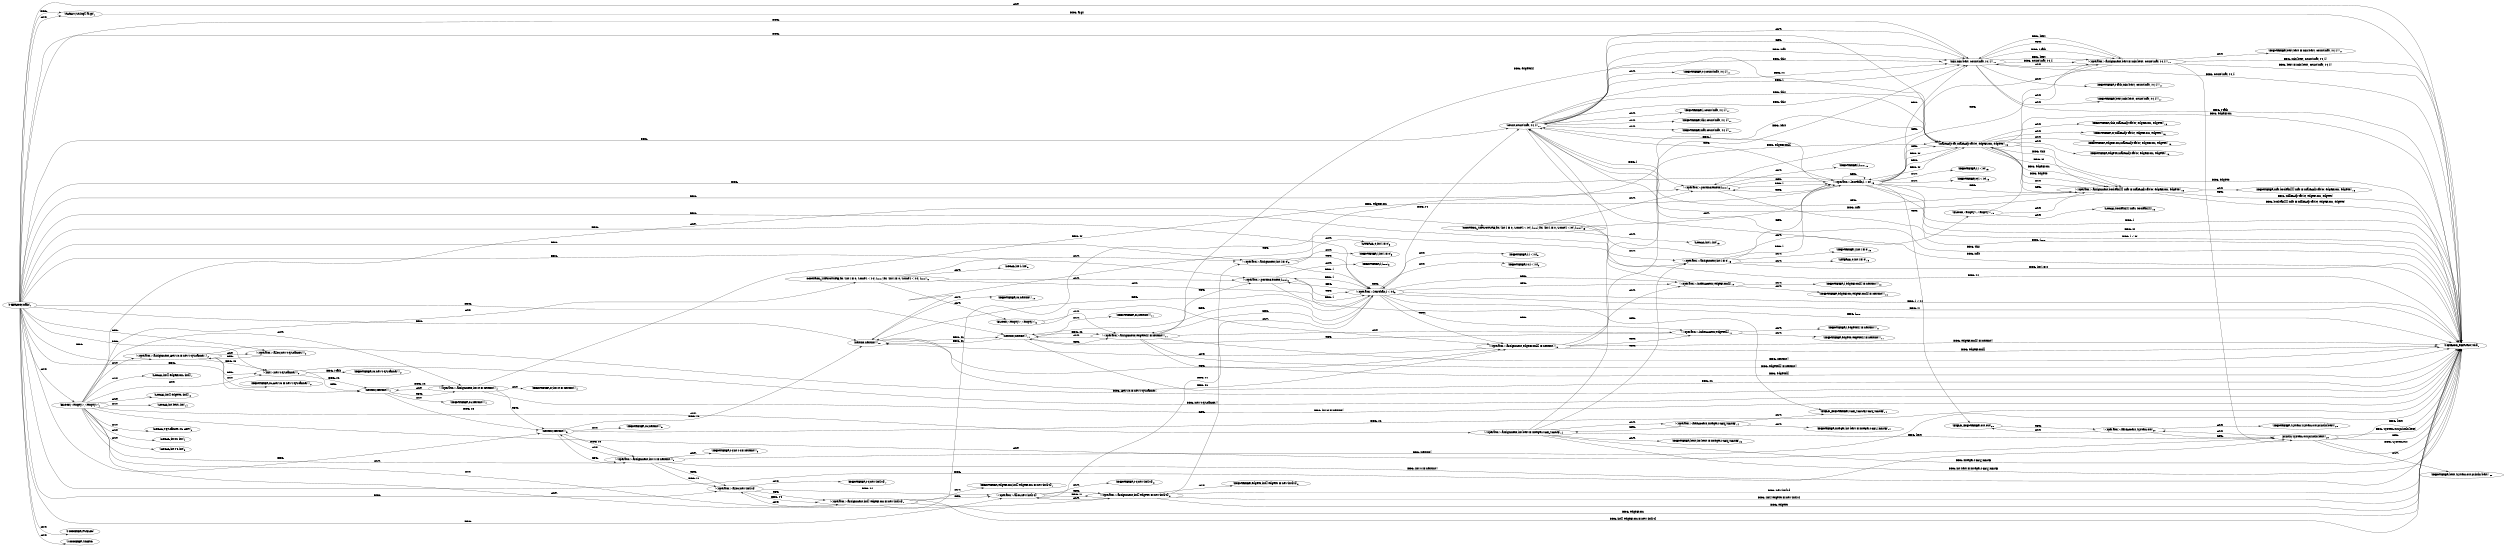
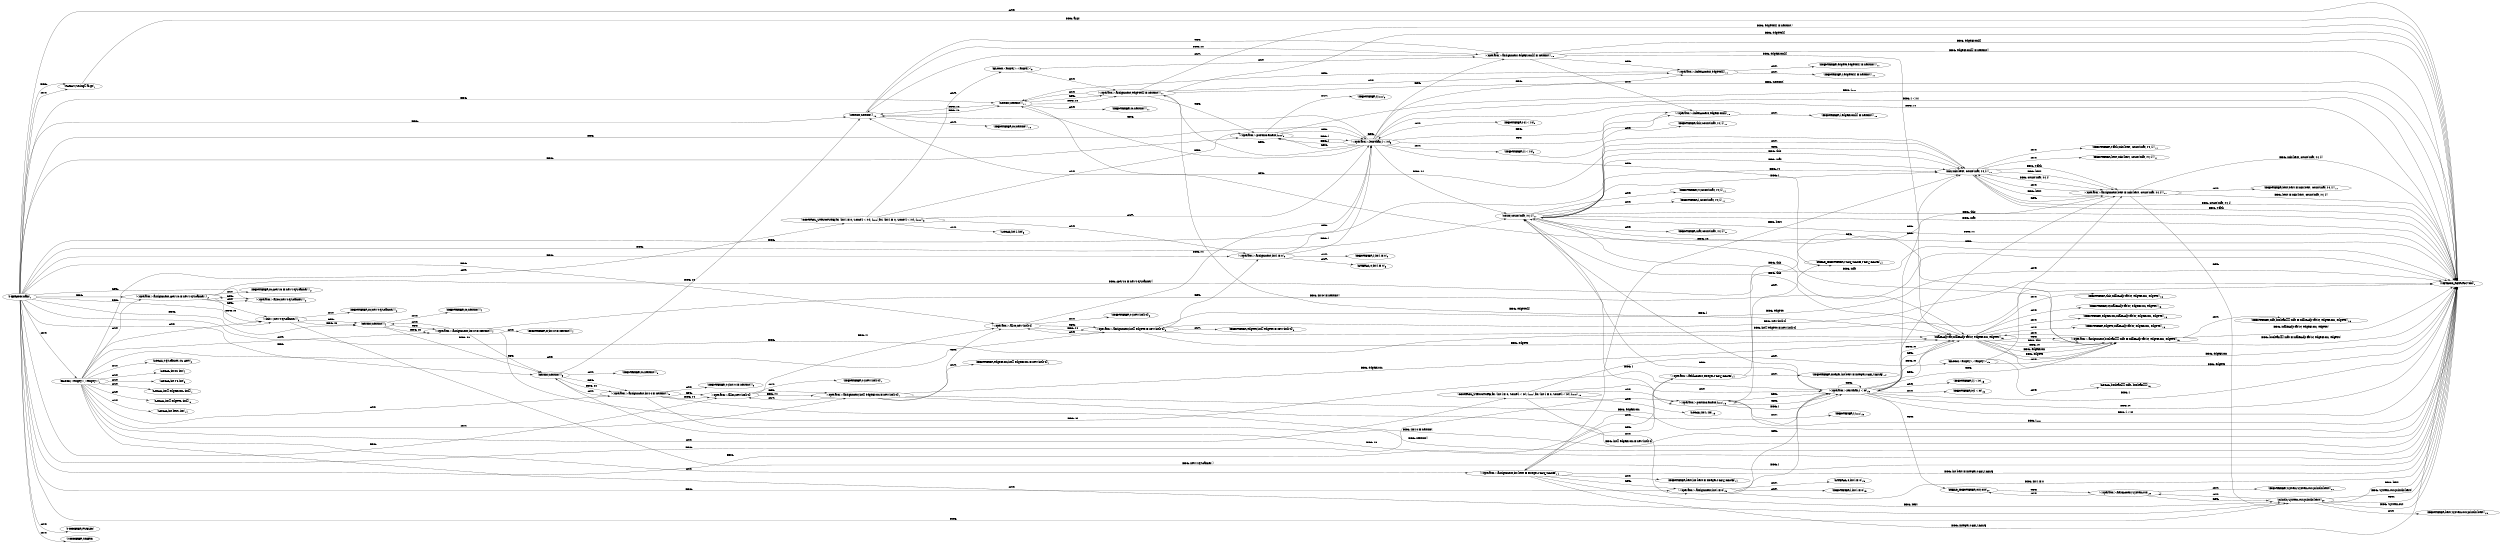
  digraph {
    rankdir=LR
    n1 [label=<(METHOD,main)<SUB>1</SUB>>]
    n2 [label=<(PARAM,String[] args)<SUB>1</SUB>>]
    n3 [label=<(BLOCK,&lt;empty&gt;,&lt;empty&gt;)<SUB>1</SUB>>]
    n4 [label=<(&lt;operator&gt;.assignment,ANY sc = new MyScanner())<SUB>2</SUB>>]
    n5 [label=<(&lt;operator&gt;.alloc,new MyScanner())<SUB>2</SUB>>]
    n6 [label=<(&lt;init&gt;,new MyScanner())<SUB>2</SUB>>]
    n7 [label=<(nextInt,nextInt())<SUB>4</SUB>>]
    n8 [label=<(nextInt,nextInt())<SUB>5</SUB>>]
    n9 [label=<(&lt;operator&gt;.alloc,new int[M])>]
    n10 [label=<(&lt;operator&gt;.alloc,new int[M])>]
    n11 [label=<(&lt;operator&gt;.assignment,int i = 0)<SUB>9</SUB>>]
    n12 [label=<(&lt;operator&gt;.lessThan,i &lt; M)<SUB>9</SUB>>]
    n13 [label=<(&lt;operator&gt;.postIncrement,i++)<SUB>9</SUB>>]
    n14 [label=<(nextInt,nextInt())<SUB>10</SUB>>]
    n15 [label=<(nextInt,nextInt())<SUB>11</SUB>>]
    n16 [label=<(&lt;operator&gt;.assignment,int i = 0)<SUB>15</SUB>>]
    n17 [label=<(&lt;operator&gt;.lessThan,i &lt; N)<SUB>15</SUB>>]
    n18 [label=<(&lt;operator&gt;.postIncrement,i++)<SUB>15</SUB>>]
    n19 [label=<(makeAdjMat,makeAdjMat(N, edgeFrom, edgeTo))<SUB>16</SUB>>]
    n20 [label=<(min,min(best, count(mat, M, i)))<SUB>17</SUB>>]
    n21 [label=<(count,count(mat, M, i))<SUB>17</SUB>>]
    n22 [label=<(println,System.out.println(best))<SUB>20</SUB>>]
    n23 [label=<(MODIFIER,PUBLIC)>]
    n24 [label=<(MODIFIER,STATIC)>]
    n25 [label=<(METHOD_RETURN,void)<SUB>1</SUB>>]
    n26 [label=<(LOCAL,MyScanner sc: ANY)<SUB>2</SUB>>]
    n27 [label=<(LOCAL,int N: int)<SUB>4</SUB>>]
    n28 [label=<(&lt;operator&gt;.assignment,int N = nextInt())<SUB>4</SUB>>]
    n29 [label=<(LOCAL,int M: int)<SUB>5</SUB>>]
    n30 [label=<(&lt;operator&gt;.assignment,int M = nextInt())<SUB>5</SUB>>]
    n31 [label=<(LOCAL,int[] edgeFrom: int[])<SUB>7</SUB>>]
    n32 [label=<(&lt;operator&gt;.assignment,int[] edgeFrom = new int[M])<SUB>7</SUB>>]
    n33 [label=<(LOCAL,int[] edgeTo: int[])<SUB>8</SUB>>]
    n34 [label=<(&lt;operator&gt;.assignment,int[] edgeTo = new int[M])<SUB>8</SUB>>]
    n35 [label=<(CONTROL_STRUCTURE,for (int i = 0; Some(i &lt; M); i++),for (int i = 0; Some(i &lt; M); i++))<SUB>9</SUB>>]
    n36 [label=<(LOCAL,int best: int)<SUB>14</SUB>>]
    n37 [label=<(&lt;operator&gt;.assignment,int best = Integer.MAX_VALUE)<SUB>14</SUB>>]
    n38 [label=<(CONTROL_STRUCTURE,for (int i = 0; Some(i &lt; N); i++),for (int i = 0; Some(i &lt; N); i++))<SUB>15</SUB>>]
    n39 [label=<(IDENTIFIER,sc,ANY sc = new MyScanner())<SUB>2</SUB>>]
    n40 [label=<(IDENTIFIER,sc,new MyScanner())<SUB>2</SUB>>]
    n41 [label=<(IDENTIFIER,sc,nextInt())<SUB>4</SUB>>]
    n42 [label=<(IDENTIFIER,sc,nextInt())<SUB>5</SUB>>]
    n43 [label=<(IDENTIFIER,M,new int[M])<SUB>7</SUB>>]
    n44 [label=<(IDENTIFIER,M,new int[M])<SUB>8</SUB>>]
    n45 [label=<(IDENTIFIER,i,int i = 0)<SUB>9</SUB>>]
    n46 [label=<(LITERAL,0,int i = 0)<SUB>9</SUB>>]
    n47 [label=<(IDENTIFIER,i,i &lt; M)<SUB>9</SUB>>]
    n48 [label=<(IDENTIFIER,M,i &lt; M)<SUB>9</SUB>>]
    n49 [label=<(&lt;operator&gt;.assignment,edgeFrom[i] = nextInt())<SUB>10</SUB>>]
    n50 [label=<(&lt;operator&gt;.indexAccess,edgeFrom[i])<SUB>10</SUB>>]
    n51 [label=<(&lt;operator&gt;.assignment,edgeTo[i] = nextInt())<SUB>11</SUB>>]
    n52 [label=<(&lt;operator&gt;.indexAccess,edgeTo[i])<SUB>11</SUB>>]
    n53 [label=<(FIELD_IDENTIFIER,MAX_VALUE,MAX_VALUE)<SUB>14</SUB>>]
    n54 [label=<(IDENTIFIER,i,i++)<SUB>9</SUB>>]
    n55 [label=<(IDENTIFIER,sc,nextInt())<SUB>10</SUB>>]
    n56 [label=<(IDENTIFIER,sc,nextInt())<SUB>11</SUB>>]
    n57 [label=<(IDENTIFIER,i,int i = 0)<SUB>15</SUB>>]
    n58 [label=<(LITERAL,0,int i = 0)<SUB>15</SUB>>]
    n59 [label=<(IDENTIFIER,i,i &lt; N)<SUB>15</SUB>>]
    n60 [label=<(IDENTIFIER,N,i &lt; N)<SUB>15</SUB>>]
    n61 [label=<(&lt;operator&gt;.assignment,boolean[][] mat = makeAdjMat(N, edgeFrom, edgeTo))<SUB>16</SUB>>]
    n62 [label=<(&lt;operator&gt;.assignment,best = min(best, count(mat, M, i)))<SUB>17</SUB>>]
    n63 [label=<(FIELD_IDENTIFIER,out,out)<SUB>20</SUB>>]
    n64 [label=<(IDENTIFIER,i,i++)<SUB>15</SUB>>]
    n65 [label=<(IDENTIFIER,this,makeAdjMat(N, edgeFrom, edgeTo))<SUB>16</SUB>>]
    n66 [label=<(IDENTIFIER,N,makeAdjMat(N, edgeFrom, edgeTo))<SUB>16</SUB>>]
    n67 [label=<(IDENTIFIER,edgeFrom,makeAdjMat(N, edgeFrom, edgeTo))<SUB>16</SUB>>]
    n68 [label=<(IDENTIFIER,edgeTo,makeAdjMat(N, edgeFrom, edgeTo))<SUB>16</SUB>>]
    n69 [label=<(IDENTIFIER,Math,min(best, count(mat, M, i)))<SUB>17</SUB>>]
    n70 [label=<(IDENTIFIER,best,min(best, count(mat, M, i)))<SUB>17</SUB>>]
    n71 [label=<(IDENTIFIER,this,count(mat, M, i))<SUB>17</SUB>>]
    n72 [label=<(IDENTIFIER,mat,count(mat, M, i))<SUB>17</SUB>>]
    n73 [label=<(IDENTIFIER,M,count(mat, M, i))<SUB>17</SUB>>]
    n74 [label=<(IDENTIFIER,i,count(mat, M, i))<SUB>17</SUB>>]
    n75 [label=<(&lt;operator&gt;.fieldAccess,System.out)<SUB>20</SUB>>]
    n76 [label=<(IDENTIFIER,best,System.out.println(best))<SUB>20</SUB>>]
    n77 [label=<(IDENTIFIER,N,int N = nextInt())<SUB>4</SUB>>]
    n78 [label=<(IDENTIFIER,M,int M = nextInt())<SUB>5</SUB>>]
    n79 [label=<(IDENTIFIER,edgeFrom,int[] edgeFrom = new int[M])<SUB>7</SUB>>]
    n80 [label=<(IDENTIFIER,edgeTo,int[] edgeTo = new int[M])<SUB>8</SUB>>]
    n81 [label=<(LOCAL,int i: int)<SUB>9</SUB>>]
    n82 [label=<(BLOCK,&lt;empty&gt;,&lt;empty&gt;)<SUB>9</SUB>>]
-   n83 [label=<(IDENTIFIER,best,int best = Integer.MAX_VALUE)<SUB>15</SUB>>]
+   n83 [label=<(IDENTIFIER,best,int best = Integer.MAX_VALUE)<SUB>14</SUB>>]
    n84 [label=<(&lt;operator&gt;.fieldAccess,Integer.MAX_VALUE)<SUB>14</SUB>>]
    n85 [label=<(LOCAL,int i: int)<SUB>15</SUB>>]
    n86 [label=<(BLOCK,&lt;empty&gt;,&lt;empty&gt;)<SUB>15</SUB>>]
-   n87 [label=<(IDENTIFIER,edgeFrom,edgeFrom[i] = nextInt())<SUB>10</SUB>>]
    n88 [label=<(IDENTIFIER,i,edgeFrom[i] = nextInt())<SUB>10</SUB>>]
    n89 [label=<(IDENTIFIER,edgeTo,edgeTo[i] = nextInt())<SUB>11</SUB>>]
    n90 [label=<(IDENTIFIER,i,edgeTo[i] = nextInt())<SUB>11</SUB>>]
    n91 [label=<(IDENTIFIER,Integer,int best = Integer.MAX_VALUE)<SUB>14</SUB>>]
    n92 [label=<(LOCAL,boolean[][] mat: boolean[][])<SUB>16</SUB>>]
    n93 [label=<(IDENTIFIER,mat,boolean[][] mat = makeAdjMat(N, edgeFrom, edgeTo))<SUB>16</SUB>>]
    n94 [label=<(IDENTIFIER,best,best = min(best, count(mat, M, i)))<SUB>17</SUB>>]
    n95 [label=<(IDENTIFIER,System,System.out.println(best))<SUB>20</SUB>>]
    n1 -> n2 [label="AST: "]
    n1 -> n2 [label="DDG: "]
    n1 -> n3 [label="AST: "]
    n1 -> n4 [label="DDG: "]
    n1 -> n5 [label="CFG: "]
    n1 -> n6 [label="DDG: "]
    n1 -> n7 [label="DDG: "]
    n1 -> n8 [label="DDG: "]
    n1 -> n9 [label="DDG: "]
    n1 -> n10 [label="DDG: "]
    n1 -> n11 [label="DDG: "]
    n1 -> n12 [label="DDG: "]
    n1 -> n13 [label="DDG: "]
    n1 -> n14 [label="DDG: "]
    n1 -> n15 [label="DDG: "]
    n1 -> n16 [label="DDG: "]
    n1 -> n17 [label="DDG: "]
    n1 -> n18 [label="DDG: "]
    n1 -> n19 [label="DDG: "]
    n1 -> n20 [label="DDG: "]
    n1 -> n21 [label="DDG: "]
    n1 -> n22 [label="DDG: "]
    n1 -> n23 [label="AST: "]
    n1 -> n24 [label="AST: "]
    n1 -> n25 [label="AST: "]
    n2 -> n25 [label="DDG: args"]
    n3 -> n4 [label="AST: "]
    n3 -> n6 [label="AST: "]
    n3 -> n22 [label="AST: "]
    n3 -> n26 [label="AST: "]
    n3 -> n27 [label="AST: "]
    n3 -> n28 [label="AST: "]
    n3 -> n29 [label="AST: "]
    n3 -> n30 [label="AST: "]
    n3 -> n31 [label="AST: "]
    n3 -> n32 [label="AST: "]
    n3 -> n33 [label="AST: "]
    n3 -> n34 [label="AST: "]
    n3 -> n35 [label="AST: "]
    n3 -> n36 [label="AST: "]
    n3 -> n37 [label="AST: "]
    n3 -> n38 [label="AST: "]
    n4 -> n5 [label="AST: "]
    n4 -> n6 [label="CFG: "]
    n4 -> n6 [label="DDG: sc"]
    n4 -> n25 [label="DDG: ANY sc = new MyScanner()"]
    n4 -> n39 [label="AST: "]
    n5 -> n4 [label="CFG: "]
    n6 -> n7 [label="CFG: "]
    n6 -> n7 [label="DDG: sc"]
    n6 -> n25 [label="DDG: new MyScanner()"]
-   n6 -> n40 [label="DDG: Math"]
+   n6 -> n40 [label="AST: "]
    n7 -> n8 [label="DDG: sc"]
    n7 -> n28 [label="CFG: "]
    n7 -> n28 [label="DDG: sc"]
    n7 -> n41 [label="AST: "]
    n8 -> n14 [label="DDG: sc"]
    n8 -> n25 [label="DDG: sc"]
    n8 -> n30 [label="CFG: "]
    n8 -> n30 [label="DDG: sc"]
    n8 -> n42 [label="AST: "]
    n9 -> n10 [label="DDG: M"]
    n9 -> n32 [label="CFG: "]
    n9 -> n32 [label="DDG: M"]
    n9 -> n43 [label="AST: "]
    n10 -> n12 [label="DDG: M"]
    n10 -> n34 [label="CFG: "]
    n10 -> n34 [label="DDG: M"]
    n10 -> n44 [label="AST: "]
    n11 -> n12 [label="CFG: "]
    n11 -> n12 [label="DDG: i"]
    n11 -> n45 [label="AST: "]
    n11 -> n46 [label="AST: "]
    n12 -> n12 [label="CDG: "]
    n12 -> n13 [label="DDG: i"]
    n12 -> n13 [label="CDG: "]
    n12 -> n14 [label="CDG: "]
    n12 -> n15 [label="CDG: "]
    n12 -> n21 [label="DDG: M"]
    n12 -> n25 [label="DDG: M"]
    n12 -> n25 [label="DDG: i &lt; M"]
    n12 -> n47 [label="AST: "]
    n12 -> n48 [label="AST: "]
    n12 -> n49 [label="CDG: "]
    n12 -> n50 [label="CFG: "]
    n12 -> n50 [label="CDG: "]
    n12 -> n51 [label="CDG: "]
    n12 -> n52 [label="CDG: "]
    n12 -> n53 [label="CFG: "]
    n13 -> n12 [label="CFG: "]
    n13 -> n12 [label="DDG: i"]
    n13 -> n25 [label="DDG: i++"]
    n13 -> n54 [label="AST: "]
    n14 -> n15 [label="DDG: sc"]
    n14 -> n49 [label="CFG: "]
    n14 -> n49 [label="DDG: sc"]
    n14 -> n55 [label="AST: "]
    n15 -> n14 [label="DDG: sc"]
    n15 -> n25 [label="DDG: sc"]
    n15 -> n51 [label="CFG: "]
    n15 -> n51 [label="DDG: sc"]
    n15 -> n56 [label="AST: "]
    n16 -> n17 [label="CFG: "]
    n16 -> n17 [label="DDG: i"]
    n16 -> n25 [label="DDG: int i = 0"]
    n16 -> n57 [label="AST: "]
    n16 -> n58 [label="AST: "]
    n17 -> n17 [label="CDG: "]
    n17 -> n18 [label="CDG: "]
    n17 -> n19 [label="CFG: "]
    n17 -> n19 [label="DDG: N"]
    n17 -> n19 [label="CDG: "]
    n17 -> n20 [label="CDG: "]
    n17 -> n21 [label="DDG: i"]
    n17 -> n21 [label="CDG: "]
    n17 -> n25 [label="DDG: i"]
    n17 -> n25 [label="DDG: N"]
    n17 -> n25 [label="DDG: i &lt; N"]
    n17 -> n59 [label="AST: "]
    n17 -> n60 [label="AST: "]
    n17 -> n61 [label="CDG: "]
    n17 -> n62 [label="CDG: "]
    n17 -> n63 [label="CFG: "]
    n18 -> n17 [label="CFG: "]
    n18 -> n17 [label="DDG: i"]
    n18 -> n25 [label="DDG: i++"]
    n18 -> n64 [label="AST: "]
    n19 -> n17 [label="DDG: N"]
    n19 -> n21 [label="DDG: this"]
    n19 -> n25 [label="DDG: edgeFrom"]
    n19 -> n25 [label="DDG: edgeTo"]
    n19 -> n61 [label="CFG: "]
    n19 -> n61 [label="DDG: this"]
    n19 -> n61 [label="DDG: N"]
    n19 -> n61 [label="DDG: edgeFrom"]
    n19 -> n61 [label="DDG: edgeTo"]
    n19 -> n65 [label="AST: "]
    n19 -> n66 [label="AST: "]
    n19 -> n67 [label="AST: "]
    n19 -> n68 [label="AST: "]
    n20 -> n21 [label="AST: "]
    n20 -> n25 [label="DDG: count(mat, M, i)"]
    n20 -> n25 [label="DDG: Math"]
    n20 -> n62 [label="CFG: "]
    n20 -> n62 [label="DDG: Math"]
    n20 -> n62 [label="DDG: best"]
    n20 -> n62 [label="DDG: count(mat, M, i)"]
    n20 -> n69 [label="AST: "]
    n20 -> n70 [label="AST: "]
    n21 -> n18 [label="DDG: i"]
    n21 -> n19 [label="DDG: this"]
    n21 -> n20 [label="CFG: "]
    n21 -> n20 [label="DDG: this"]
    n21 -> n20 [label="DDG: mat"]
    n21 -> n20 [label="DDG: M"]
    n21 -> n20 [label="DDG: i"]
    n21 -> n25 [label="DDG: this"]
    n21 -> n25 [label="DDG: mat"]
    n21 -> n25 [label="DDG: M"]
-   n21 -> n71 [label="AST: "]
+   n47 -> n71 [label="AST: "]
    n21 -> n72 [label="AST: "]
    n21 -> n73 [label="AST: "]
    n21 -> n74 [label="AST: "]
    n22 -> n25 [label="CFG: "]
    n22 -> n25 [label="DDG: System.out"]
    n22 -> n25 [label="DDG: best"]
    n22 -> n25 [label="DDG: System.out.println(best)"]
    n22 -> n75 [label="AST: "]
    n22 -> n76 [label="AST: "]
    n28 -> n7 [label="AST: "]
    n28 -> n8 [label="CFG: "]
    n28 -> n17 [label="DDG: N"]
    n28 -> n25 [label="DDG: int N = nextInt()"]
    n28 -> n77 [label="AST: "]
    n30 -> n8 [label="AST: "]
    n30 -> n9 [label="CFG: "]
    n30 -> n9 [label="DDG: M"]
    n30 -> n25 [label="DDG: nextInt()"]
    n30 -> n25 [label="DDG: int M = nextInt()"]
    n30 -> n78 [label="AST: "]
    n32 -> n9 [label="AST: "]
    n32 -> n10 [label="CFG: "]
    n32 -> n19 [label="DDG: edgeFrom"]
    n32 -> n25 [label="DDG: edgeFrom"]
    n32 -> n25 [label="DDG: int[] edgeFrom = new int[M]"]
    n32 -> n79 [label="AST: "]
    n34 -> n10 [label="AST: "]
    n34 -> n11 [label="CFG: "]
+   n34 -> n19 [label="DDG: edgeTo"]
    n34 -> n25 [label="DDG: edgeTo"]
    n34 -> n25 [label="DDG: new int[M]"]
    n34 -> n25 [label="DDG: int[] edgeTo = new int[M]"]
    n34 -> n80 [label="AST: "]
    n35 -> n11 [label="AST: "]
    n35 -> n12 [label="AST: "]
    n35 -> n13 [label="AST: "]
    n35 -> n81 [label="AST: "]
    n35 -> n82 [label="AST: "]
    n37 -> n16 [label="CFG: "]
    n37 -> n20 [label="DDG: best"]
    n37 -> n22 [label="DDG: best"]
    n37 -> n25 [label="DDG: Integer.MAX_VALUE"]
    n37 -> n25 [label="DDG: int best = Integer.MAX_VALUE"]
    n37 -> n83 [label="AST: "]
    n37 -> n84 [label="AST: "]
    n38 -> n16 [label="AST: "]
    n38 -> n17 [label="AST: "]
    n38 -> n18 [label="AST: "]
    n38 -> n85 [label="AST: "]
    n38 -> n86 [label="AST: "]
    n49 -> n14 [label="AST: "]
    n49 -> n19 [label="DDG: edgeFrom[i]"]
    n49 -> n25 [label="DDG: edgeFrom[i]"]
    n49 -> n25 [label="DDG: edgeFrom[i] = nextInt()"]
    n49 -> n50 [label="AST: "]
    n49 -> n52 [label="CFG: "]
    n50 -> n14 [label="CFG: "]
-   n50 -> n87 [label="AST: "]
    n50 -> n88 [label="AST: "]
    n51 -> n13 [label="CFG: "]
    n51 -> n15 [label="AST: "]
    n51 -> n19 [label="DDG: edgeTo[i]"]
    n51 -> n25 [label="DDG: edgeTo[i]"]
    n51 -> n25 [label="DDG: nextInt()"]
    n51 -> n25 [label="DDG: edgeTo[i] = nextInt()"]
    n51 -> n52 [label="AST: "]
    n52 -> n15 [label="CFG: "]
    n52 -> n89 [label="AST: "]
    n52 -> n90 [label="AST: "]
    n61 -> n19 [label="AST: "]
    n61 -> n21 [label="CFG: "]
    n61 -> n21 [label="DDG: mat"]
    n61 -> n25 [label="DDG: makeAdjMat(N, edgeFrom, edgeTo)"]
    n61 -> n25 [label="DDG: boolean[][] mat = makeAdjMat(N, edgeFrom, edgeTo)"]
    n61 -> n93 [label="AST: "]
    n62 -> n18 [label="CFG: "]
    n62 -> n20 [label="AST: "]
    n62 -> n20 [label="DDG: best"]
    n62 -> n22 [label="CFG: "]
    n62 -> n25 [label="DDG: min(best, count(mat, M, i))"]
    n62 -> n25 [label="DDG: best = min(best, count(mat, M, i))"]
    n62 -> n94 [label="AST: "]
    n63 -> n75 [label="CFG: "]
    n75 -> n22 [label="CFG: "]
    n75 -> n63 [label="AST: "]
    n75 -> n95 [label="AST: "]
    n82 -> n49 [label="AST: "]
    n82 -> n51 [label="AST: "]
    n84 -> n37 [label="CFG: "]
    n84 -> n53 [label="AST: "]
    n84 -> n91 [label="AST: "]
    n86 -> n61 [label="AST: "]
    n86 -> n62 [label="AST: "]
    n86 -> n92 [label="AST: "]
  }
